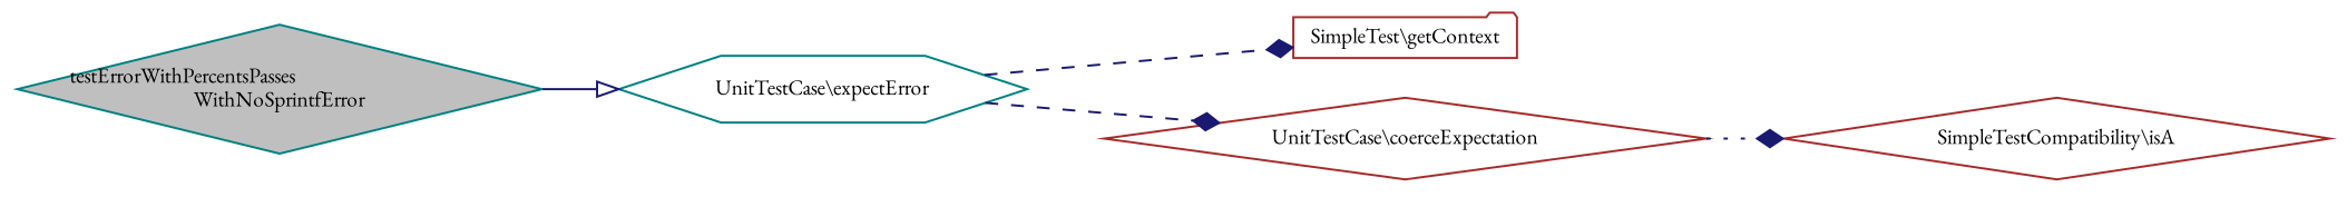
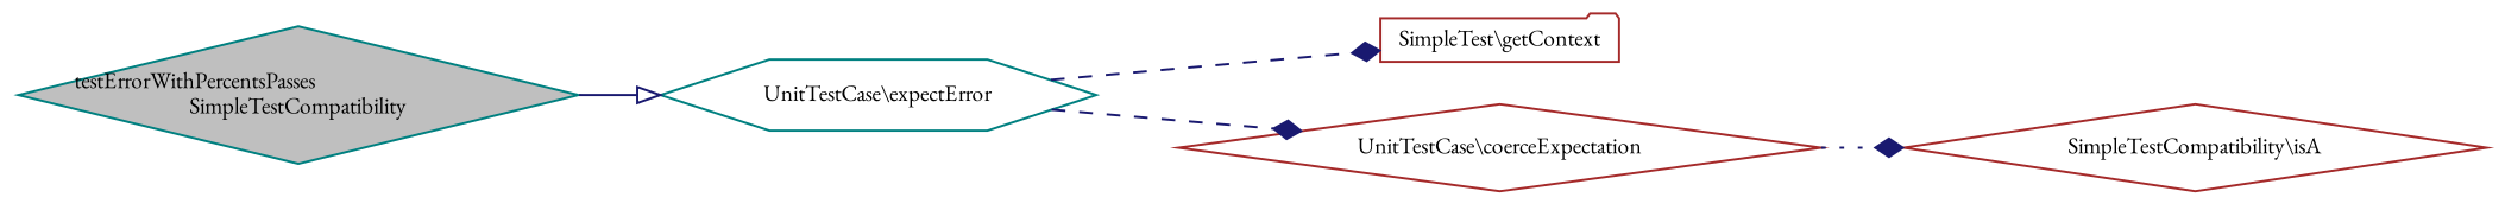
  digraph {
    rankdir=LR
    fontname="EB Garamond"
    node [color=brown fillcolor=white fontname="EB Garamond" fontsize=10 shape=diamond style=filled]
    edge [color=midnightblue fontname="EB Garamond" fontsize=10 labelfontname=Helvetica labelfontsize=10 style=dashed arrowhead=diamond]
-   n1 [color=teal fillcolor=grey75 fontcolor=black height=0.2 label="testErrorWithPercentsPasses\lWithNoSprintfError" width=0.4]
+   n1 [color=teal fillcolor=grey75 fontcolor=black height=0.2 label="testErrorWithPercentsPasses\lSimpleTestCompatibility" width=0.4]
    n2 [color=teal height=0.2 label="UnitTestCase\\expectError" shape=hexagon width=0.4]
    n3 [height=0.2 label="SimpleTest\\getContext" shape=folder width=0.4]
    n4 [height=0.2 label="UnitTestCase\\coerceExpectation" width=0.4]
    n5 [height=0.2 label="SimpleTestCompatibility\\isA" width=0.4]
    n1 -> n2 [style=solid arrowhead=onormal]
    n2 -> n3
    n2 -> n4
    n4 -> n5 [style=dotted]
  }
